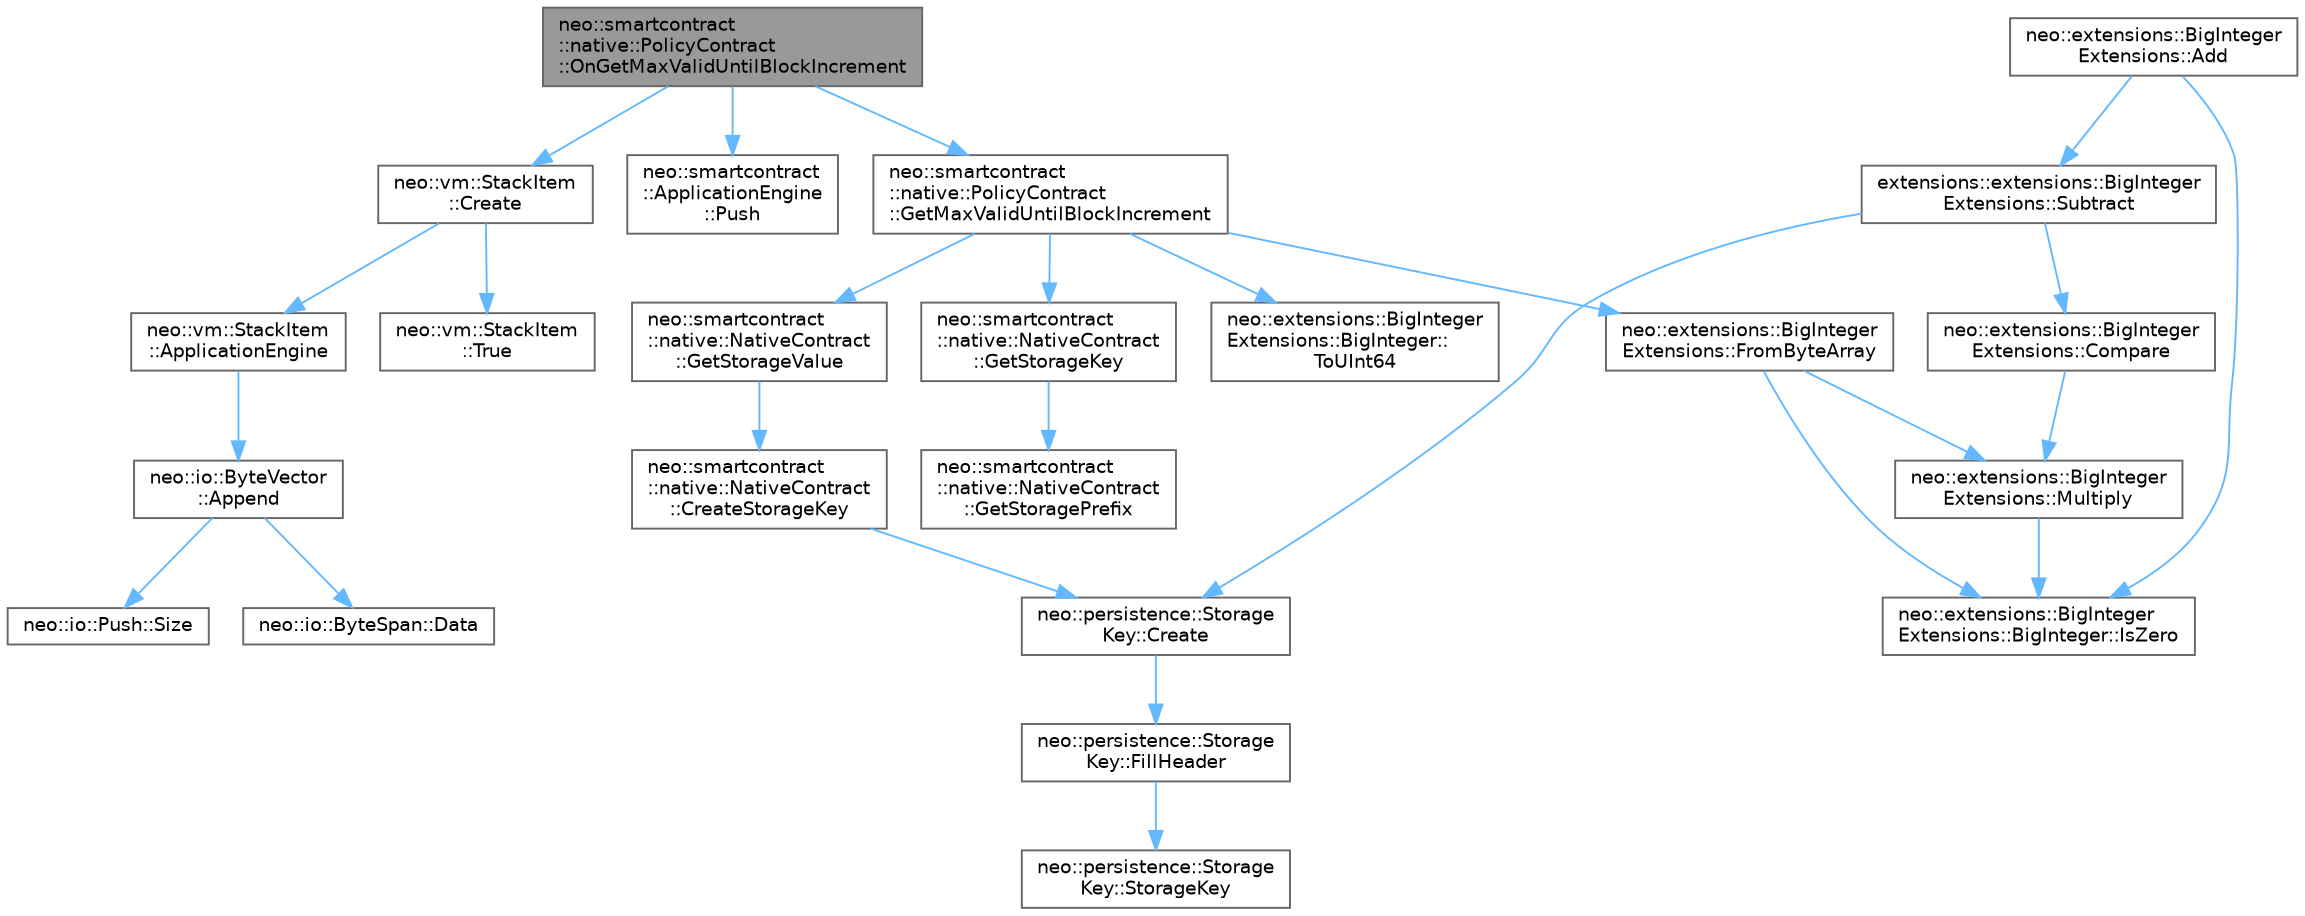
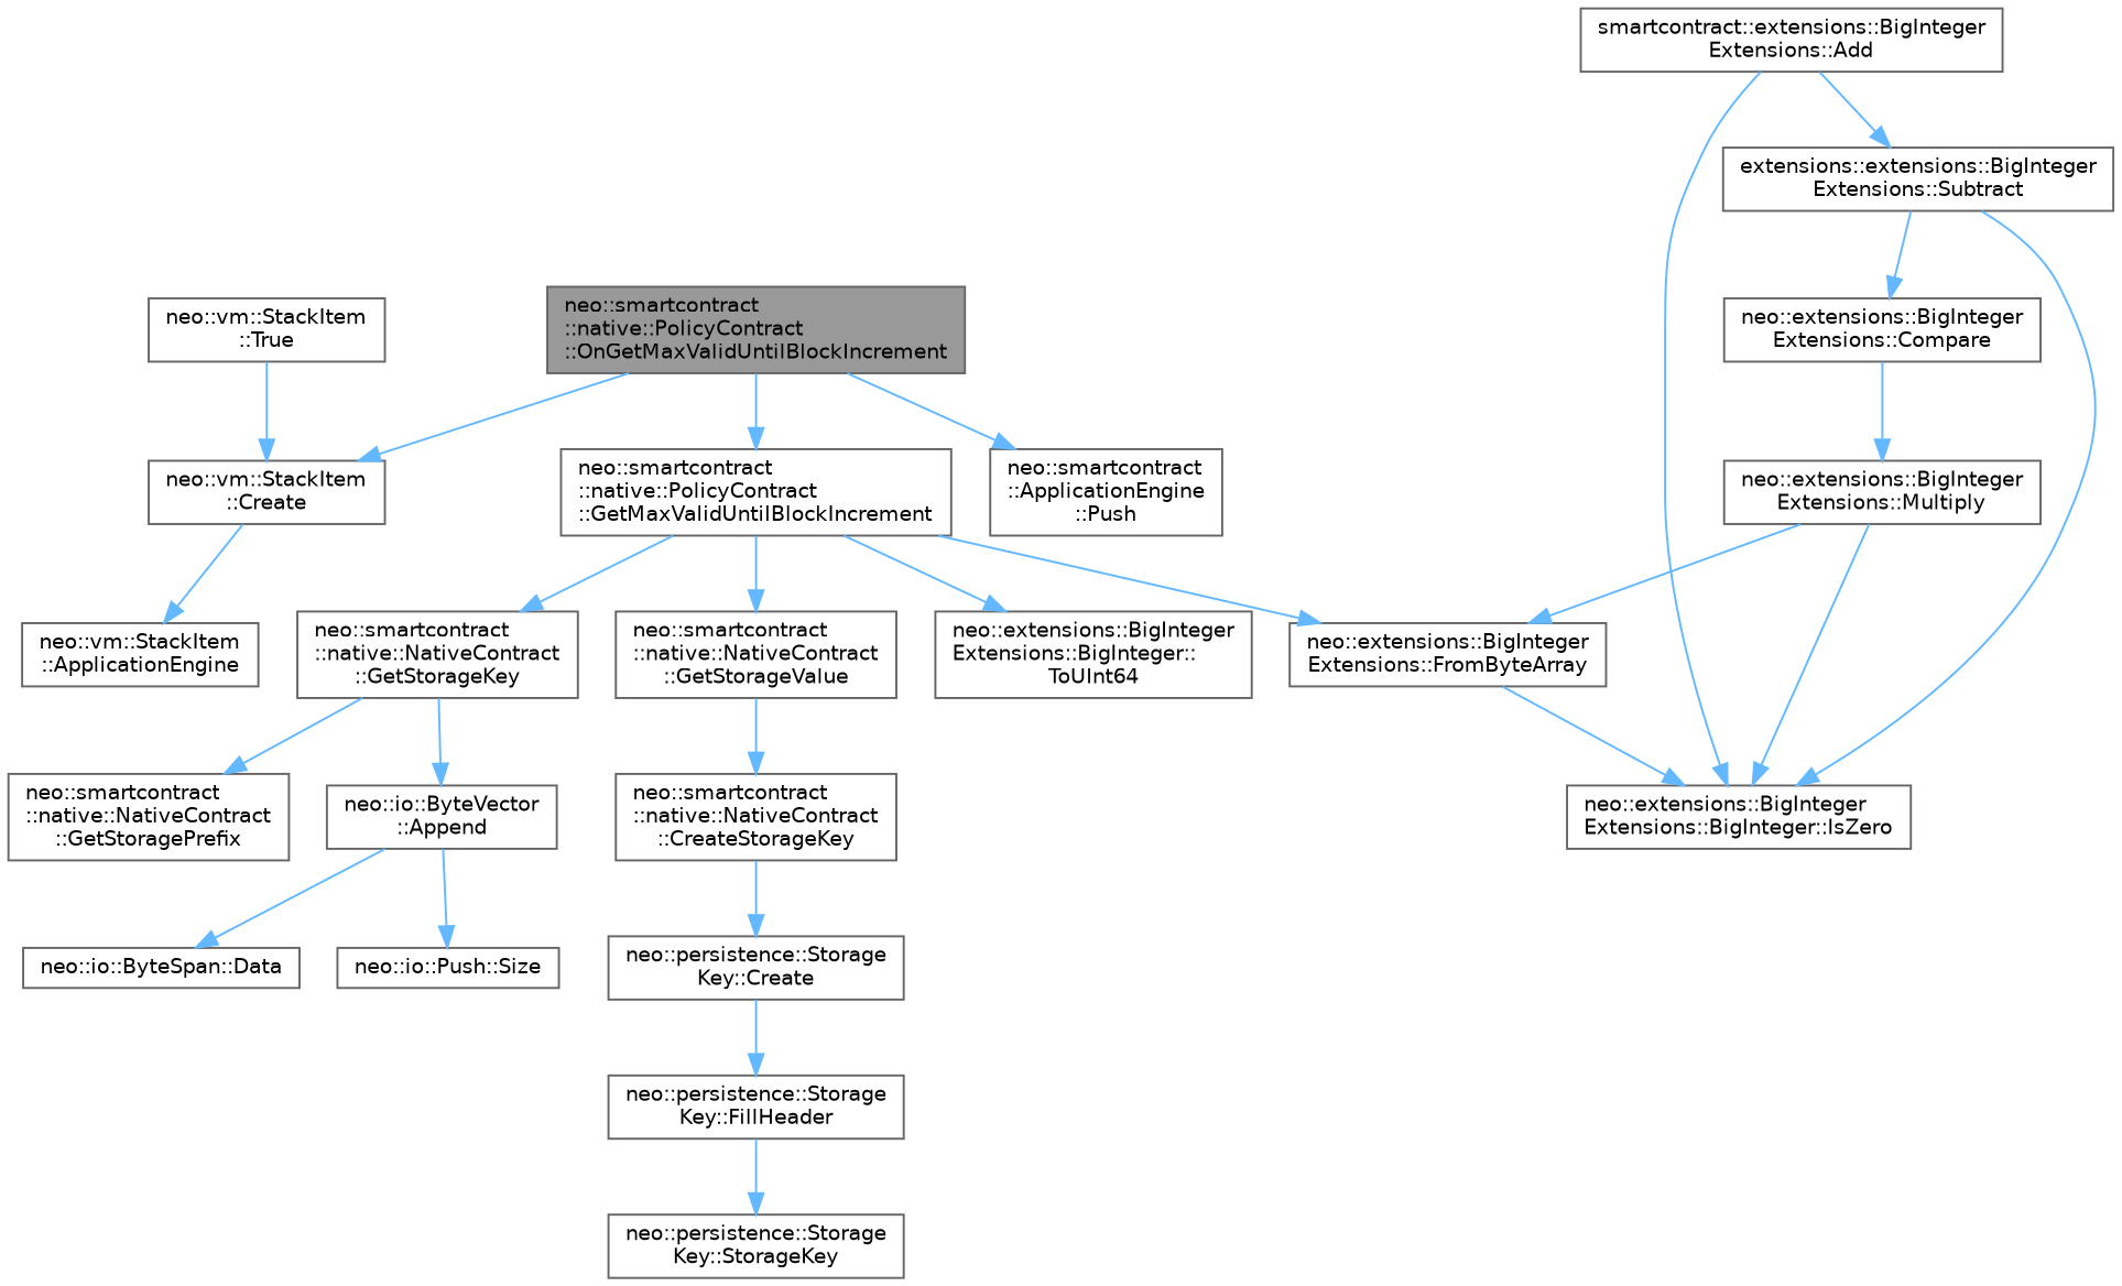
  digraph {
    rankdir=TB
    node [color=grey40 fillcolor=white fontname=Helvetica fontsize=10 shape=box style=filled]
    edge [color=steelblue1 fontname=Helvetica fontsize=10 labelfontname=Helvetica labelfontsize=10 style=solid]
    n1 [color=gray40 fillcolor=grey60 fontcolor=black height=0.2 label="neo::smartcontract\l::native::PolicyContract\l::OnGetMaxValidUntilBlockIncrement" width=0.4]
    n2 [height=0.2 label="neo::vm::StackItem\l::Create" width=0.4]
    n3 [height=0.2 label="neo::smartcontract\l::native::PolicyContract\l::GetMaxValidUntilBlockIncrement" width=0.4]
    n4 [height=0.2 label="neo::smartcontract\l::ApplicationEngine\l::Push" width=0.4]
    n5 [height=0.2 label="neo::vm::StackItem\l::ApplicationEngine" width=0.4]
    n6 [height=0.2 label="neo::vm::StackItem\l::True" width=0.4]
    n7 [height=0.2 label="neo::extensions::BigInteger\lExtensions::FromByteArray" width=0.4]
    n8 [height=0.2 label="neo::smartcontract\l::native::NativeContract\l::GetStorageKey" width=0.4]
    n9 [height=0.2 label="neo::smartcontract\l::native::NativeContract\l::GetStorageValue" width=0.4]
    n10 [height=0.2 label="neo::extensions::BigInteger\lExtensions::BigInteger::\lToUInt64" width=0.4]
    n11 [height=0.2 label="neo::extensions::BigInteger\lExtensions::BigInteger::IsZero" width=0.4]
    n12 [height=0.2 label="neo::extensions::BigInteger\lExtensions::Multiply" width=0.4]
    n13 [height=0.2 label="neo::io::ByteVector\l::Append" width=0.4]
    n14 [height=0.2 label="neo::smartcontract\l::native::NativeContract\l::GetStoragePrefix" width=0.4]
    n15 [height=0.2 label="neo::smartcontract\l::native::NativeContract\l::CreateStorageKey" width=0.4]
-   n16 [height=0.2 label="neo::extensions::BigInteger\lExtensions::Add" width=0.4]
+   n16 [height=0.2 label="smartcontract::extensions::BigInteger\lExtensions::Add" width=0.4]
    n17 [height=0.2 label="extensions::extensions::BigInteger\lExtensions::Subtract" width=0.4]
    n18 [height=0.2 label="neo::extensions::BigInteger\lExtensions::Compare" width=0.4]
    n19 [height=0.2 label="neo::io::ByteSpan::Data" width=0.4]
    n20 [height=0.2 label="neo::io::Push::Size" width=0.4]
    n21 [height=0.2 label="neo::persistence::Storage\lKey::Create" width=0.4]
    n22 [height=0.2 label="neo::persistence::Storage\lKey::FillHeader" width=0.4]
    n23 [height=0.2 label="neo::persistence::Storage\lKey::StorageKey" width=0.4]
    n1 -> n2
    n1 -> n3
    n1 -> n4
    n2 -> n5
-   n2 -> n6
+   n6 -> n2
    n3 -> n7
    n3 -> n8
    n3 -> n9
    n3 -> n10
    n7 -> n11
-   n7 -> n12
-   n5 -> n13
+   n12 -> n7
+   n8 -> n13
    n8 -> n14
    n9 -> n15
    n12 -> n11
    n13 -> n19
    n13 -> n20
    n15 -> n21
    n16 -> n11
    n16 -> n17
-   n17 -> n21
+   n17 -> n11
    n17 -> n18
    n18 -> n12
    n21 -> n22
    n22 -> n23
  }
